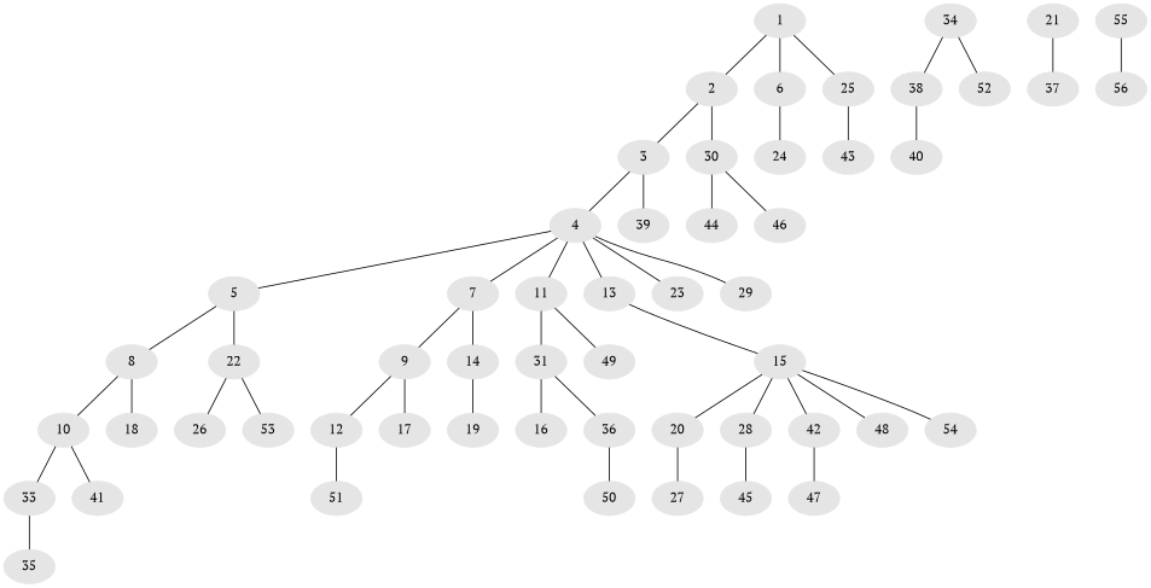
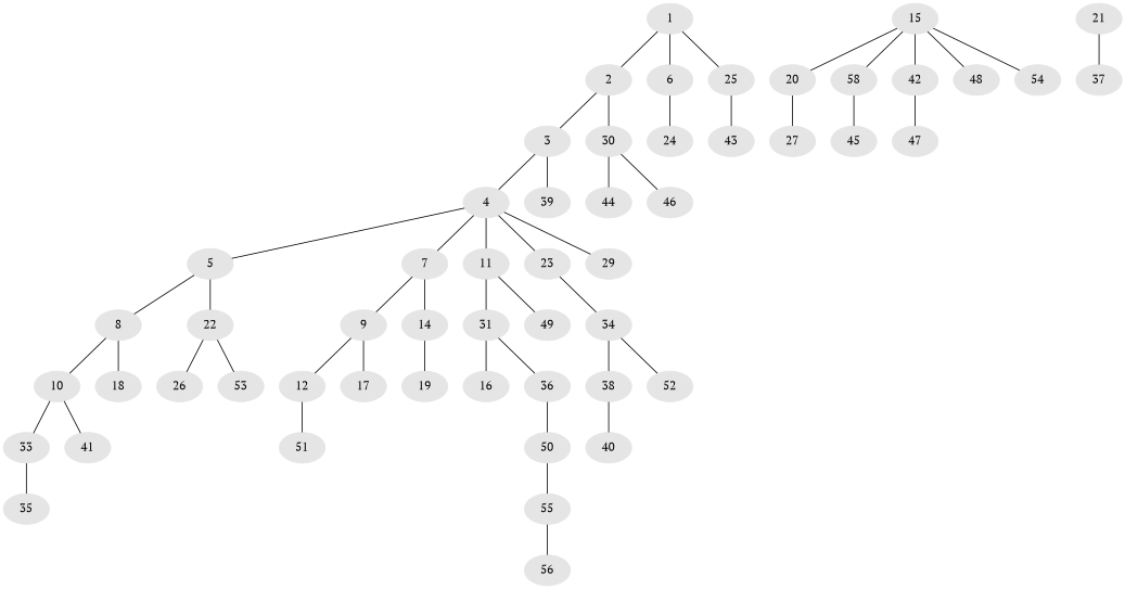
  graph {
    fontname="PT Serif"
    node [color=gray90 fontname="PT Serif" style=filled]
    edge [fontname="PT Serif"]
    1
    2
    6
    25
    3
    30
    24
    43
    4
    39
    44
    46
    5
    7
    11
-   13
    23
    29
    8
    22
    9
    14
    31
    49
    15
    34
    10
    18
    26
    53
    12
    17
    19
    33
    41
    51
    35
    16
    36
    21
    37
    20
-   28
+   28 [label=58]
    42
    48
    54
    27
    45
    47
    38
    52
    50
    40
    55
    56
    1 -- 2
    1 -- 6
    1 -- 25
    2 -- 3
    2 -- 30
    6 -- 24
    25 -- 43
    3 -- 4
    3 -- 39
    30 -- 44
    30 -- 46
    4 -- 5
    4 -- 7
    4 -- 11
-   4 -- 13
    4 -- 23
    4 -- 29
    5 -- 8
    5 -- 22
    7 -- 9
    7 -- 14
    11 -- 31
    11 -- 49
-   13 -- 15
+   23 -- 34
    8 -- 10
    8 -- 18
    22 -- 26
    22 -- 53
    9 -- 12
    9 -- 17
    14 -- 19
    31 -- 16
    31 -- 36
    15 -- 20
    15 -- 28
    15 -- 42
    15 -- 48
    15 -- 54
    34 -- 38
    34 -- 52
    10 -- 33
    10 -- 41
    12 -- 51
    33 -- 35
    36 -- 50
    21 -- 37
    20 -- 27
    28 -- 45
    42 -- 47
    38 -- 40
+   50 -- 55
    55 -- 56
  }
